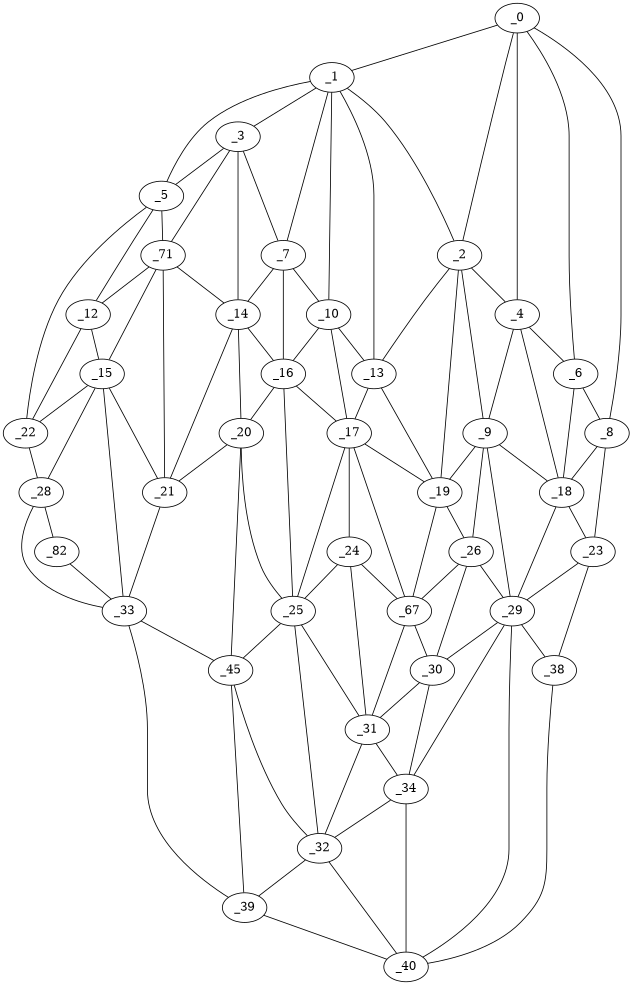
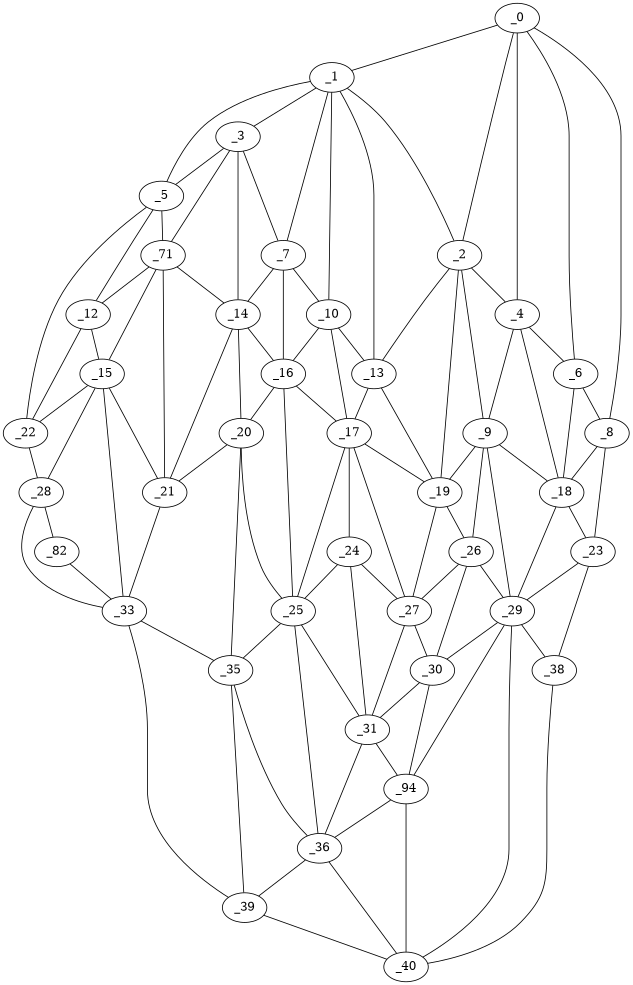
  graph {
    node [x=62 y=97]
    edge [valence=2]
    _0 [x=38 y=7]
    _1 [x=40 y=53]
    _2 [x=43 y=45]
    _4 [x=45 y=27]
    _6 [x=46 y=17]
    _8 [x=48 y=3]
    _3 [x=44 y=87]
    _5 [x=45]
    _7 [x=46 y=74]
    _10 [x=50 y=64]
    _13 [x=54 y=56]
    _9 [x=50 y=35]
    _19 [y=52]
    _18 [y=13]
    _23 [x=70 y=4]
    n16 [label=_71 x=53]
    _14 [x=57 y=81]
    _12 [x=53 y=107]
    _22 [x=63 y=126]
    _16 [x=59 y=72]
    _17 [x=61 y=61]
    _26 [x=71 y=40]
    _29 [x=73 y=28]
-   _27 [x=71 y=54 label=_67]
+   _27 [x=71 y=54]
    _38 [x=94 y=13]
    _15 [x=58 y=111]
    _21 [y=90]
    _20 [y=81]
    _28 [x=72 y=125]
    _25 [x=70 y=68]
    _24 [x=70 y=63]
    _30 [x=77 y=39]
-   _34 [x=87 y=35]
+   _34 [x=87 y=35 label=_94]
    _40 [x=95 y=29]
    _31 [x=77 y=60]
    _33 [x=81 y=104]
-   _35 [x=88 y=92 label=_45]
+   _35 [x=88 y=92]
    n38 [label=_82 x=80 y=123]
-   _36 [x=92 y=85 label=_32]
+   _36 [x=92 y=85]
    _39 [x=94 y=99]
    _0 -- _1 [valence=1]
    _0 -- _2 [valence=1]
    _0 -- _4
    _0 -- _6 [valence=1]
    _0 -- _8 [valence=1]
    _1 -- _2
    _1 -- _3 [valence=1]
    _1 -- _5 [valence=1]
    _1 -- _7
    _1 -- _10
    _1 -- _13 [valence=1]
    _2 -- _4
    _2 -- _13
    _2 -- _9 [valence=1]
    _2 -- _19
    _4 -- _6
    _4 -- _9
    _4 -- _18 [valence=1]
    _6 -- _8 [valence=1]
    _6 -- _18
    _8 -- _18
    _8 -- _23 [valence=1]
    _3 -- _5
    _3 -- _7
    _3 -- n16
    _3 -- _14
    _5 -- n16
    _5 -- _12 [valence=1]
    _5 -- _22 [valence=1]
    _7 -- _10 [valence=1]
    _7 -- _14 [valence=1]
    _7 -- _16 [valence=1]
    _10 -- _13
    _10 -- _16
    _10 -- _17
    _13 -- _19
    _13 -- _17
    _9 -- _19
    _9 -- _18
    _9 -- _26
    _9 -- _29 [valence=1]
    _19 -- _26
    _19 -- _27
    _18 -- _23 [valence=1]
    _18 -- _29
    _23 -- _29
    _23 -- _38 [valence=1]
    n16 -- _14 [valence=1]
    n16 -- _12 [valence=1]
    n16 -- _15
    n16 -- _21
    _14 -- _16
    _14 -- _21
    _14 -- _20
    _12 -- _22
    _12 -- _15
    _22 -- _28 [valence=1]
    _16 -- _17 [valence=1]
    _16 -- _20
    _16 -- _25
    _17 -- _19
    _17 -- _27 [valence=1]
    _17 -- _25
    _17 -- _24 [valence=1]
    _26 -- _29
    _26 -- _27 [valence=1]
    _26 -- _30
    _29 -- _38
    _29 -- _30
    _29 -- _34
    _29 -- _40 [valence=1]
    _27 -- _30
    _27 -- _31
    _38 -- _40 [valence=1]
    _15 -- _22 [valence=1]
    _15 -- _21 [valence=1]
    _15 -- _28
    _15 -- _33
    _21 -- _33
    _20 -- _21
    _20 -- _25
    _20 -- _35 [valence=1]
    _28 -- _33 [valence=1]
    _28 -- n38 [valence=1]
    _25 -- _31
    _25 -- _35
    _25 -- _36
    _24 -- _27
    _24 -- _25 [valence=1]
    _24 -- _31
    _30 -- _34
    _30 -- _31 [valence=1]
    _34 -- _40
    _34 -- _36 [valence=1]
    _31 -- _34
    _31 -- _36 [valence=1]
    _33 -- _35
    _33 -- _39 [valence=1]
    _35 -- _36
    _35 -- _39
    n38 -- _33 [valence=1]
    _36 -- _40
    _36 -- _39
    _39 -- _40 [valence=1]
  }
